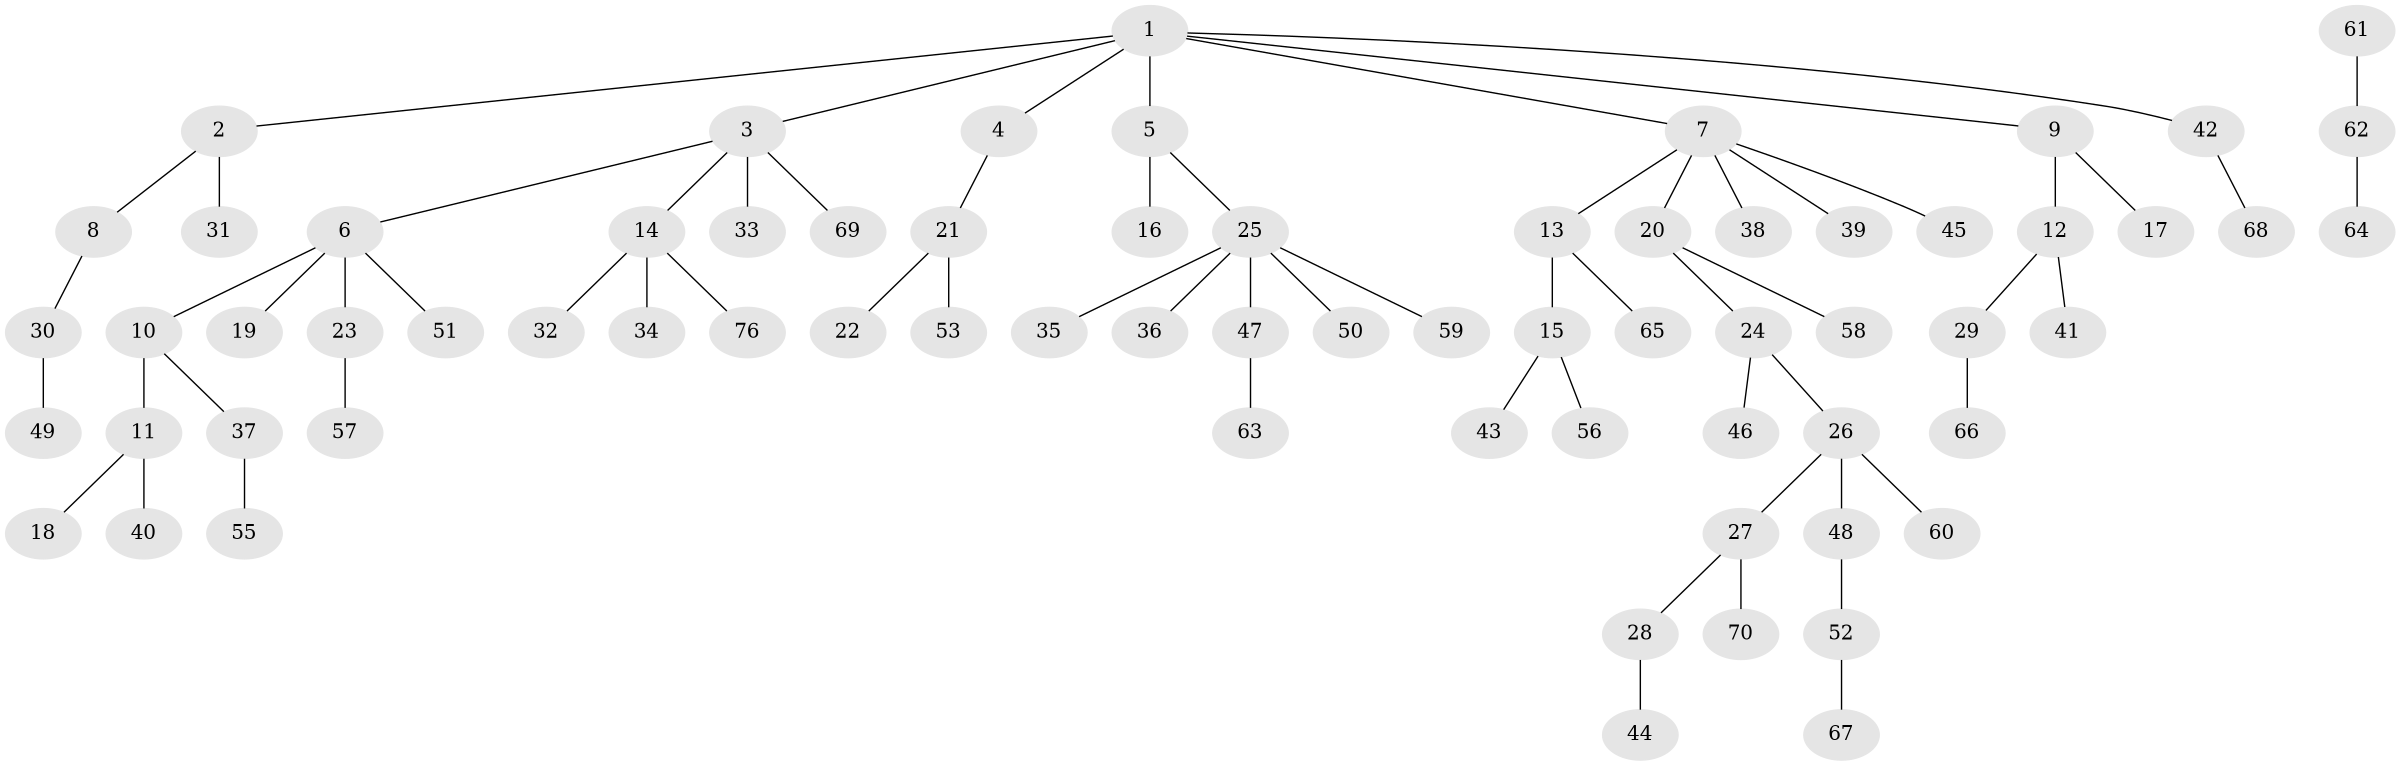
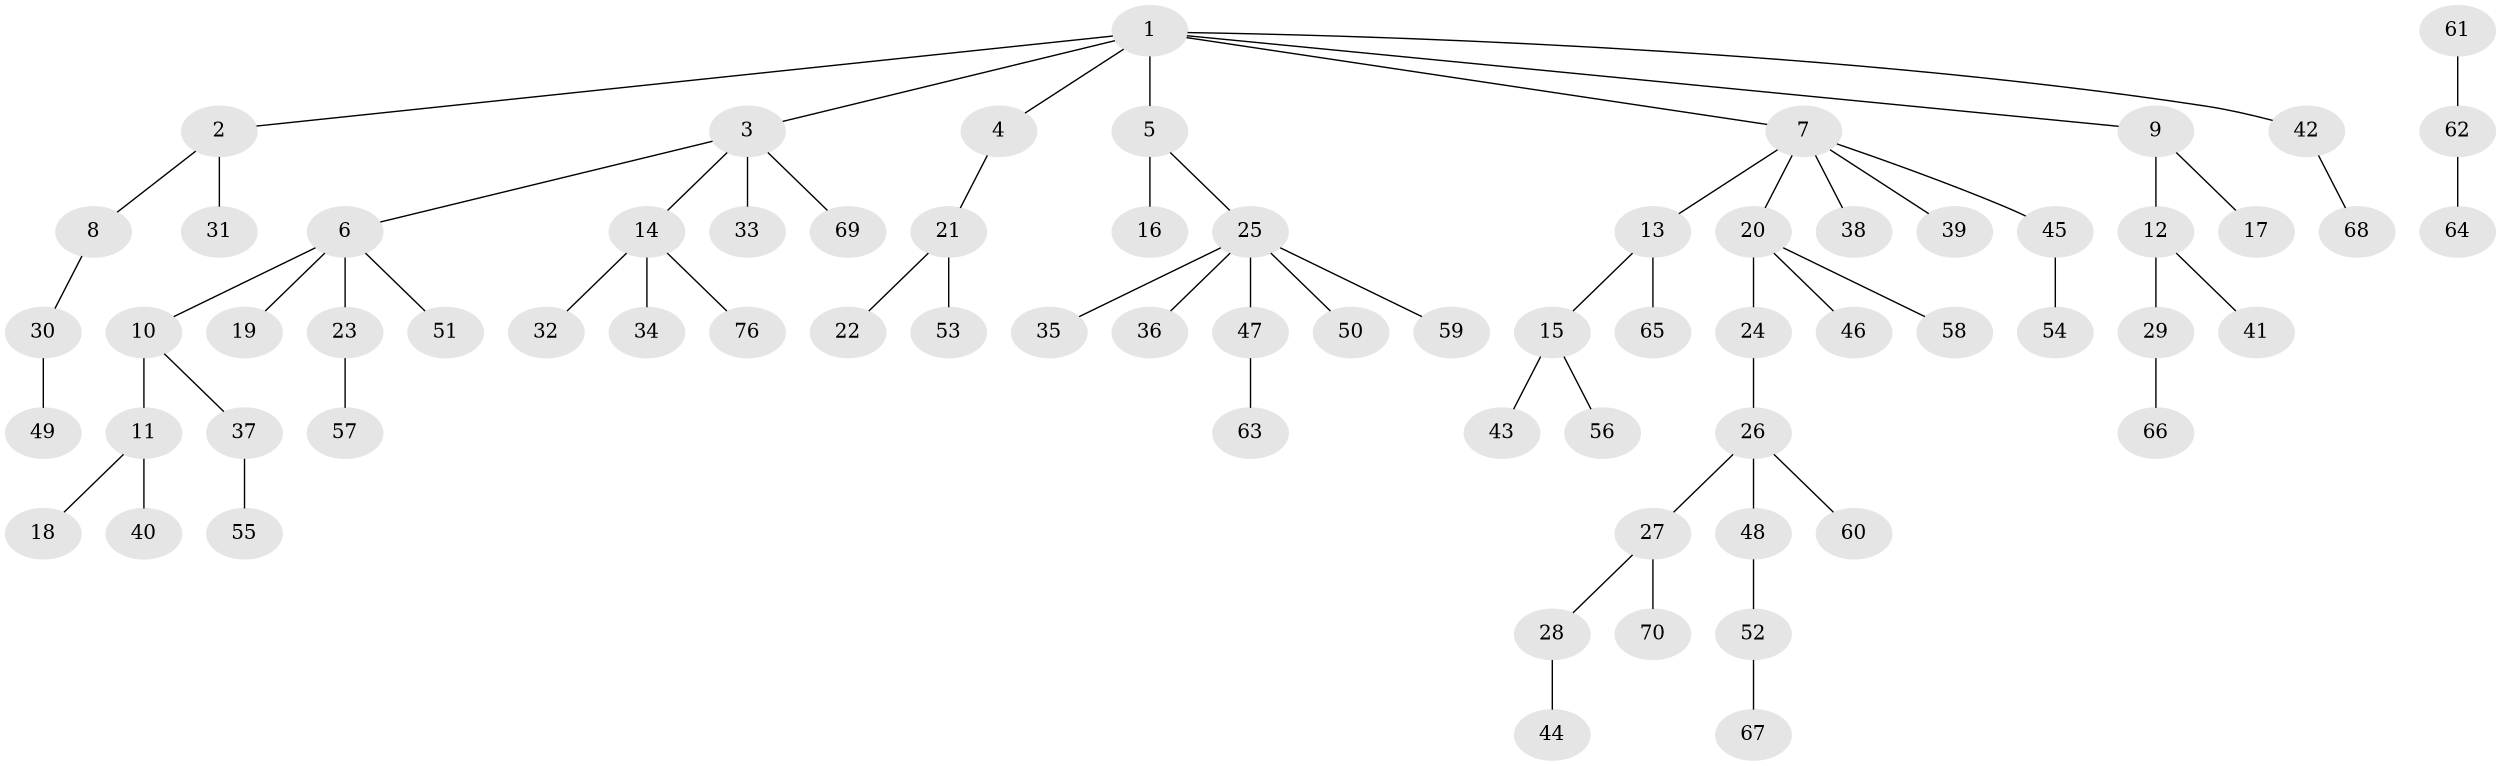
  graph {
    node [color=gray90 style=filled]
    edge [weight=1.0]
    1
    2
    3
    4
    5
    7
    9
    42
    8
    31
    6
    14
    33
    69
    21
    16
    25
    13
    20
    38
    39
    45
    12
    17
    68
    30
    10
    19
    23
    51
    32
    34
    n33 [label=76]
    22
    53
    35
    36
    47
    50
    59
    11
    37
    57
    15
    65
    24
    46
    58
+   54
    49
    29
    41
    18
    40
    55
    66
    43
    56
    26
    27
    48
    60
    63
    28
    70
    52
    44
    61
    62
    67
    64
    1 -- 2
    1 -- 3
    1 -- 4
    1 -- 5
    1 -- 7
    1 -- 9
    1 -- 42
    2 -- 8
    2 -- 31
    3 -- 6
    3 -- 14
    3 -- 33
    3 -- 69
    4 -- 21
    5 -- 16 [weight=2.0]
    5 -- 25
    7 -- 13
    7 -- 20
    7 -- 38
    7 -- 39
    7 -- 45
    9 -- 12
    9 -- 17
    42 -- 68
    8 -- 30
    6 -- 10
    6 -- 19
    6 -- 23
    6 -- 51
    14 -- 32
    14 -- 34
    14 -- n33
    21 -- 22
    21 -- 53
    25 -- 35
    25 -- 36
    25 -- 47
    25 -- 50
    25 -- 59
    13 -- 15
    13 -- 65
    20 -- 24
-   24 -- 46
+   20 -- 46
    20 -- 58
+   45 -- 54
    12 -- 29
    12 -- 41
    30 -- 49
    10 -- 11
    10 -- 37
    23 -- 57
    47 -- 63
    11 -- 18
    11 -- 40
    37 -- 55 [weight=2.0]
    15 -- 43
    15 -- 56
    24 -- 26
    29 -- 66
    26 -- 27
    26 -- 48
    26 -- 60
    27 -- 28
    27 -- 70
    48 -- 52
    28 -- 44
    52 -- 67
    61 -- 62
    62 -- 64
  }
